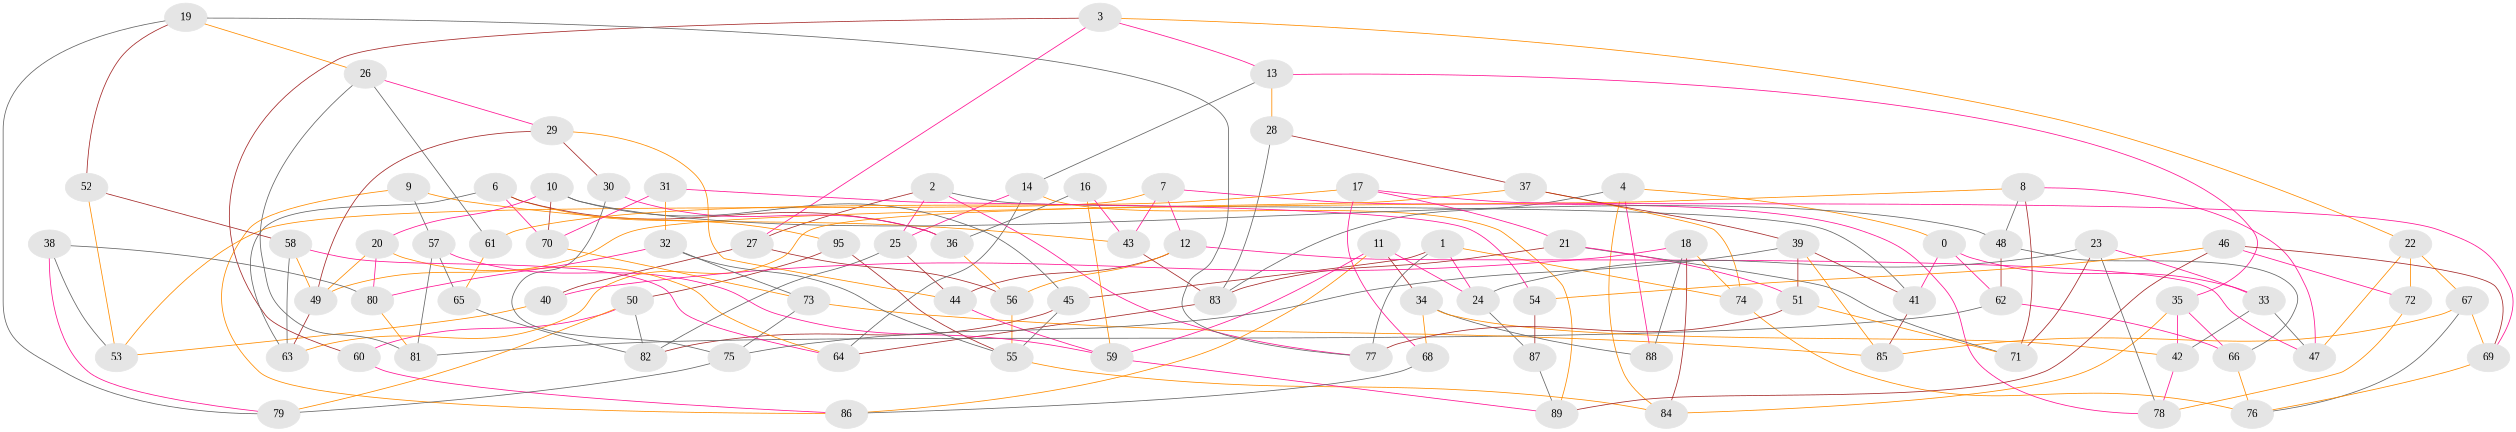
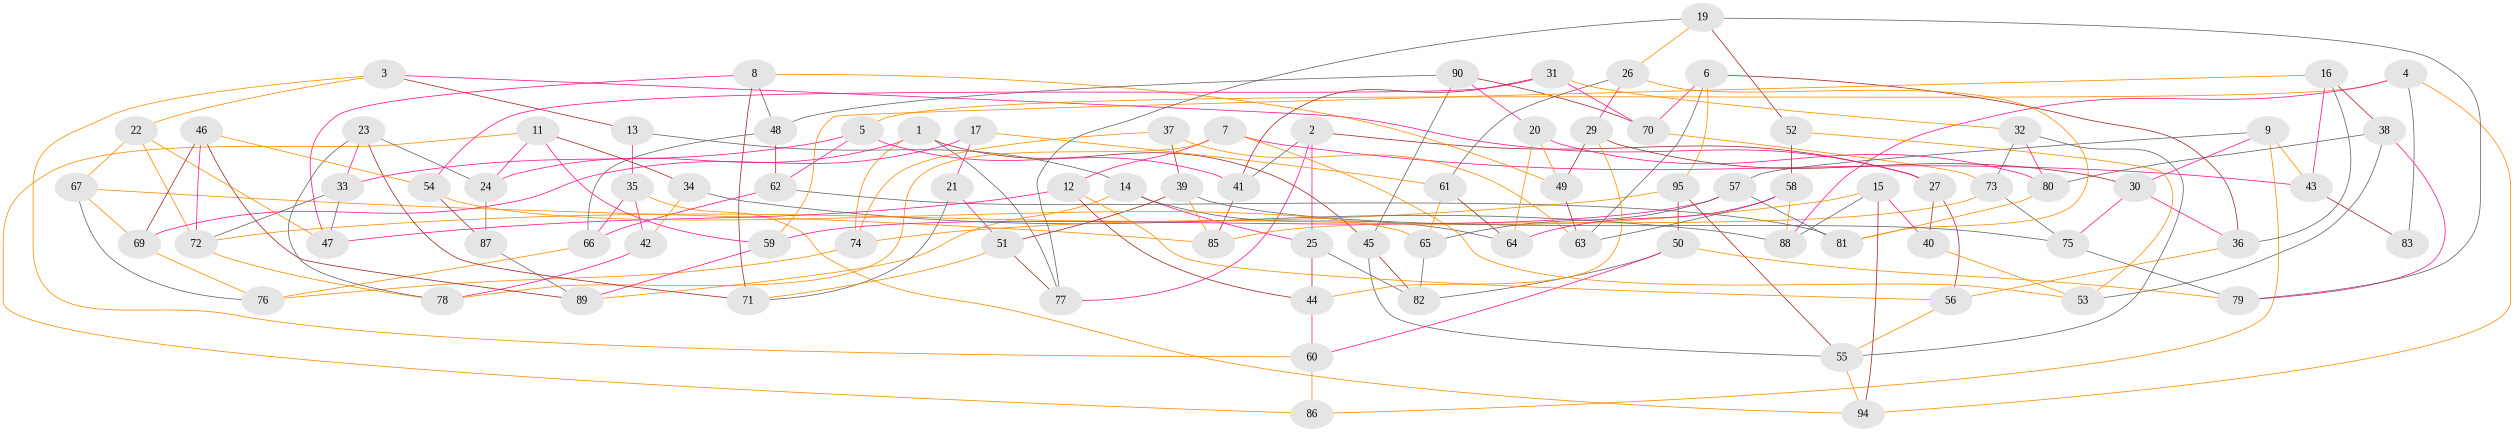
  graph {
    fontname="Liberation Serif"
    node [color=gray90 fontname="Liberation Serif" style=filled]
    edge [color=darkorange fontname="Liberation Serif"]
    1
    24
    45
    74
    77
    87
    55
    82
    76
    2
    25
    27
    41
    44
    56
    40
    85
    3
    13
    22
    60
    14
-   28
    35
    47
    72
    67
    86
    4
-   5 [label=0]
+   5
    83
-   84
+   84 [label=94]
    88
    33
    62
    42
    81
    66
    n39 [label=95]
    6
    36
    63
    70
    50
    73
    7
    12
    43
    53
    78
    8
    48
    49
    71
    9
    30
    57
    75
    59
    65
-   10
+   10 [label=90]
    20
    64
    80
    11
    34
-   68
    89
    37
    79
    16
    38
    17
    21
    61
    69
    51
-   18
+   18 [label=15]
    19
    26
    52
    29
    58
    23
    39
    31
    32
    54
    46
    1 -- 24 [color=deeppink]
    1 -- 45 [color=brown]
    1 -- 74
    1 -- 77 [color=gray40]
    24 -- 87 [color=gray40]
    45 -- 55 [color=gray40]
    45 -- 82 [color=brown]
    74 -- 76
    87 -- 89 [color=gray40]
    55 -- 84
    2 -- 77 [color=deeppink]
    2 -- 25 [color=deeppink]
    2 -- 27 [color=brown]
    2 -- 41 [color=gray40]
    25 -- 82 [color=gray40]
    25 -- 44 [color=brown]
    27 -- 56 [color=brown]
    27 -- 40 [color=brown]
    41 -- 85 [color=brown]
-   44 -- 59 [color=deeppink]
+   44 -- 60 [color=deeppink]
    56 -- 55
    40 -- 53
    3 -- 27 [color=deeppink]
-   3 -- 13 [color=deeppink]
+   3 -- 13 [color=brown]
    3 -- 22
-   3 -- 60 [color=brown]
+   3 -- 60
    13 -- 14 [color=gray40]
-   13 -- 28
    13 -- 35 [color=deeppink]
    22 -- 47
    22 -- 72
    22 -- 67
-   60 -- 86 [color=deeppink]
+   60 -- 86
    14 -- 25 [color=deeppink]
    14 -- 64 [color=gray40]
    14 -- 89
-   28 -- 83 [color=gray40]
-   28 -- 37 [color=brown]
    35 -- 84
    35 -- 42 [color=deeppink]
    35 -- 66 [color=deeppink]
    72 -- 78
    67 -- 76 [color=gray40]
    67 -- 85
    67 -- 69
    4 -- 5
    4 -- 83 [color=gray40]
    4 -- 84
    4 -- 88 [color=deeppink]
    5 -- 41 [color=deeppink]
    5 -- 33 [color=deeppink]
    5 -- 62 [color=deeppink]
    33 -- 47 [color=gray40]
-   33 -- 42 [color=gray40]
+   33 -- 72 [color=gray40]
    62 -- 81 [color=gray40]
    62 -- 66 [color=deeppink]
    42 -- 78 [color=deeppink]
    66 -- 76
    n39 -- 55 [color=brown]
+   n39 -- 72
    n39 -- 50 [color=brown]
    6 -- n39
    6 -- 36 [color=brown]
    6 -- 63 [color=gray40]
    6 -- 70 [color=deeppink]
    36 -- 56
    70 -- 73
    50 -- 82 [color=gray40]
    50 -- 60 [color=deeppink]
    50 -- 79
    73 -- 85
    73 -- 75 [color=gray40]
    7 -- 12 [color=deeppink]
    7 -- 43 [color=deeppink]
    7 -- 53
-   7 -- 78 [color=deeppink]
+   7 -- 78
    12 -- 44 [color=brown]
    12 -- 56
    12 -- 47 [color=deeppink]
    43 -- 83 [color=brown]
    8 -- 47 [color=deeppink]
    8 -- 48 [color=gray40]
    8 -- 49
    8 -- 71 [color=brown]
    48 -- 62 [color=brown]
    48 -- 66 [color=gray40]
    49 -- 63 [color=brown]
    9 -- 86
    9 -- 43
+   9 -- 30 [color=deeppink]
    9 -- 57 [color=gray40]
    30 -- 36 [color=deeppink]
-   30 -- 75 [color=gray40]
+   30 -- 75 [color=deeppink]
    57 -- 81 [color=gray40]
    57 -- 59 [color=deeppink]
    57 -- 65 [color=gray40]
    75 -- 79 [color=gray40]
    59 -- 89 [color=deeppink]
    65 -- 82 [color=gray40]
    10 -- 45 [color=gray40]
    10 -- 70 [color=brown]
    10 -- 48 [color=gray40]
    10 -- 20 [color=deeppink]
    20 -- 49
    20 -- 64
    20 -- 80 [color=deeppink]
    80 -- 81
    11 -- 24 [color=deeppink]
    11 -- 86
    11 -- 59 [color=deeppink]
    11 -- 34 [color=brown]
    34 -- 88 [color=gray40]
    34 -- 42
-   34 -- 68
-   68 -- 86 [color=gray40]
    37 -- 74
    37 -- 63
    37 -- 39 [color=brown]
    16 -- 36 [color=gray40]
    16 -- 43 [color=deeppink]
    16 -- 59
+   16 -- 38 [color=brown]
    38 -- 53 [color=gray40]
    38 -- 80 [color=gray40]
    38 -- 79 [color=deeppink]
-   17 -- 68 [color=deeppink]
    17 -- 21 [color=deeppink]
    17 -- 61
    17 -- 69 [color=deeppink]
-   21 -- 83 [color=brown]
    21 -- 71 [color=gray40]
    21 -- 51 [color=deeppink]
    61 -- 65
-   83 -- 64 [color=brown]
+   61 -- 64 [color=brown]
    69 -- 76
    51 -- 77 [color=brown]
    51 -- 71
    18 -- 74
    18 -- 40 [color=deeppink]
    18 -- 84 [color=brown]
    18 -- 88 [color=gray40]
    19 -- 77 [color=gray40]
    19 -- 79 [color=gray40]
    19 -- 26
    19 -- 52 [color=brown]
-   26 -- 81 [color=gray40]
+   26 -- 81
    26 -- 61 [color=gray40]
    26 -- 29 [color=deeppink]
    52 -- 53
    52 -- 58 [color=brown]
    29 -- 44
    29 -- 49 [color=brown]
    29 -- 30 [color=brown]
-   58 -- 49
+   58 -- 88
    58 -- 63 [color=gray40]
    58 -- 64 [color=deeppink]
    23 -- 24 [color=gray40]
    23 -- 33 [color=deeppink]
    23 -- 78 [color=gray40]
    23 -- 71 [color=brown]
    39 -- 85
    39 -- 75 [color=gray40]
    39 -- 51 [color=brown]
-   39 -- 41 [color=brown]
+   31 -- 41 [color=brown]
    31 -- 70 [color=deeppink]
    31 -- 32
    31 -- 54 [color=deeppink]
    32 -- 55 [color=gray40]
    32 -- 73 [color=gray40]
    32 -- 80 [color=deeppink]
    54 -- 87 [color=brown]
+   54 -- 65
    46 -- 72 [color=deeppink]
    46 -- 89 [color=brown]
    46 -- 69 [color=brown]
    46 -- 54
  }
